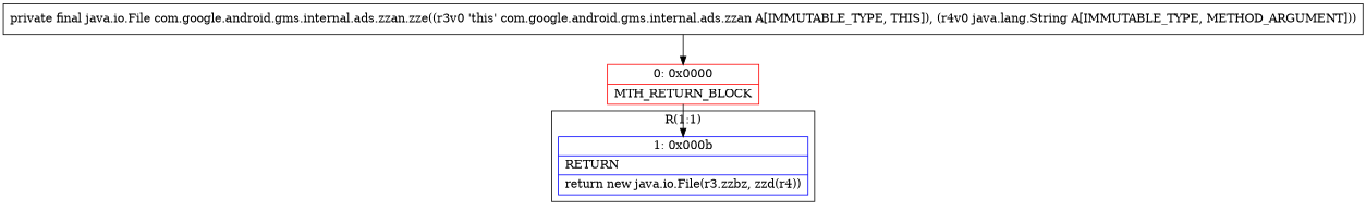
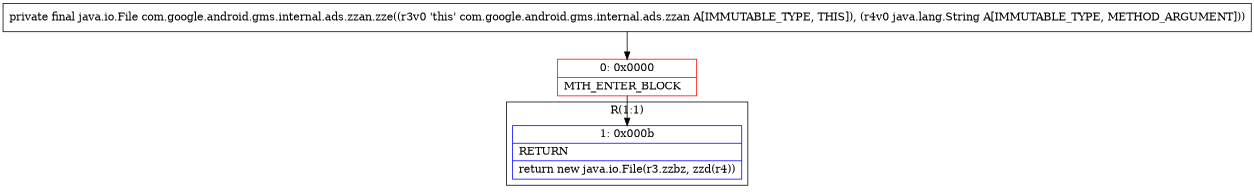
  digraph {
    node [shape=record]
    n1 [color=blue label="{1\:\ 0x000b|RETURN\l|return new java.io.File(r3.zzbz, zzd(r4))\l}"]
-   n2 [color=red label="{0\:\ 0x0000|MTH_RETURN_BLOCK\l}"]
+   n2 [color=red label="{0\:\ 0x0000|MTH_ENTER_BLOCK\l}"]
    n3 [label="{private final java.io.File com.google.android.gms.internal.ads.zzan.zze((r3v0 'this' com.google.android.gms.internal.ads.zzan A[IMMUTABLE_TYPE, THIS]), (r4v0 java.lang.String A[IMMUTABLE_TYPE, METHOD_ARGUMENT])) }"]
    subgraph cluster_1 {
      label="R(1:1)"
      n1
    }
    n2 -> n1
    n3 -> n2
  }
